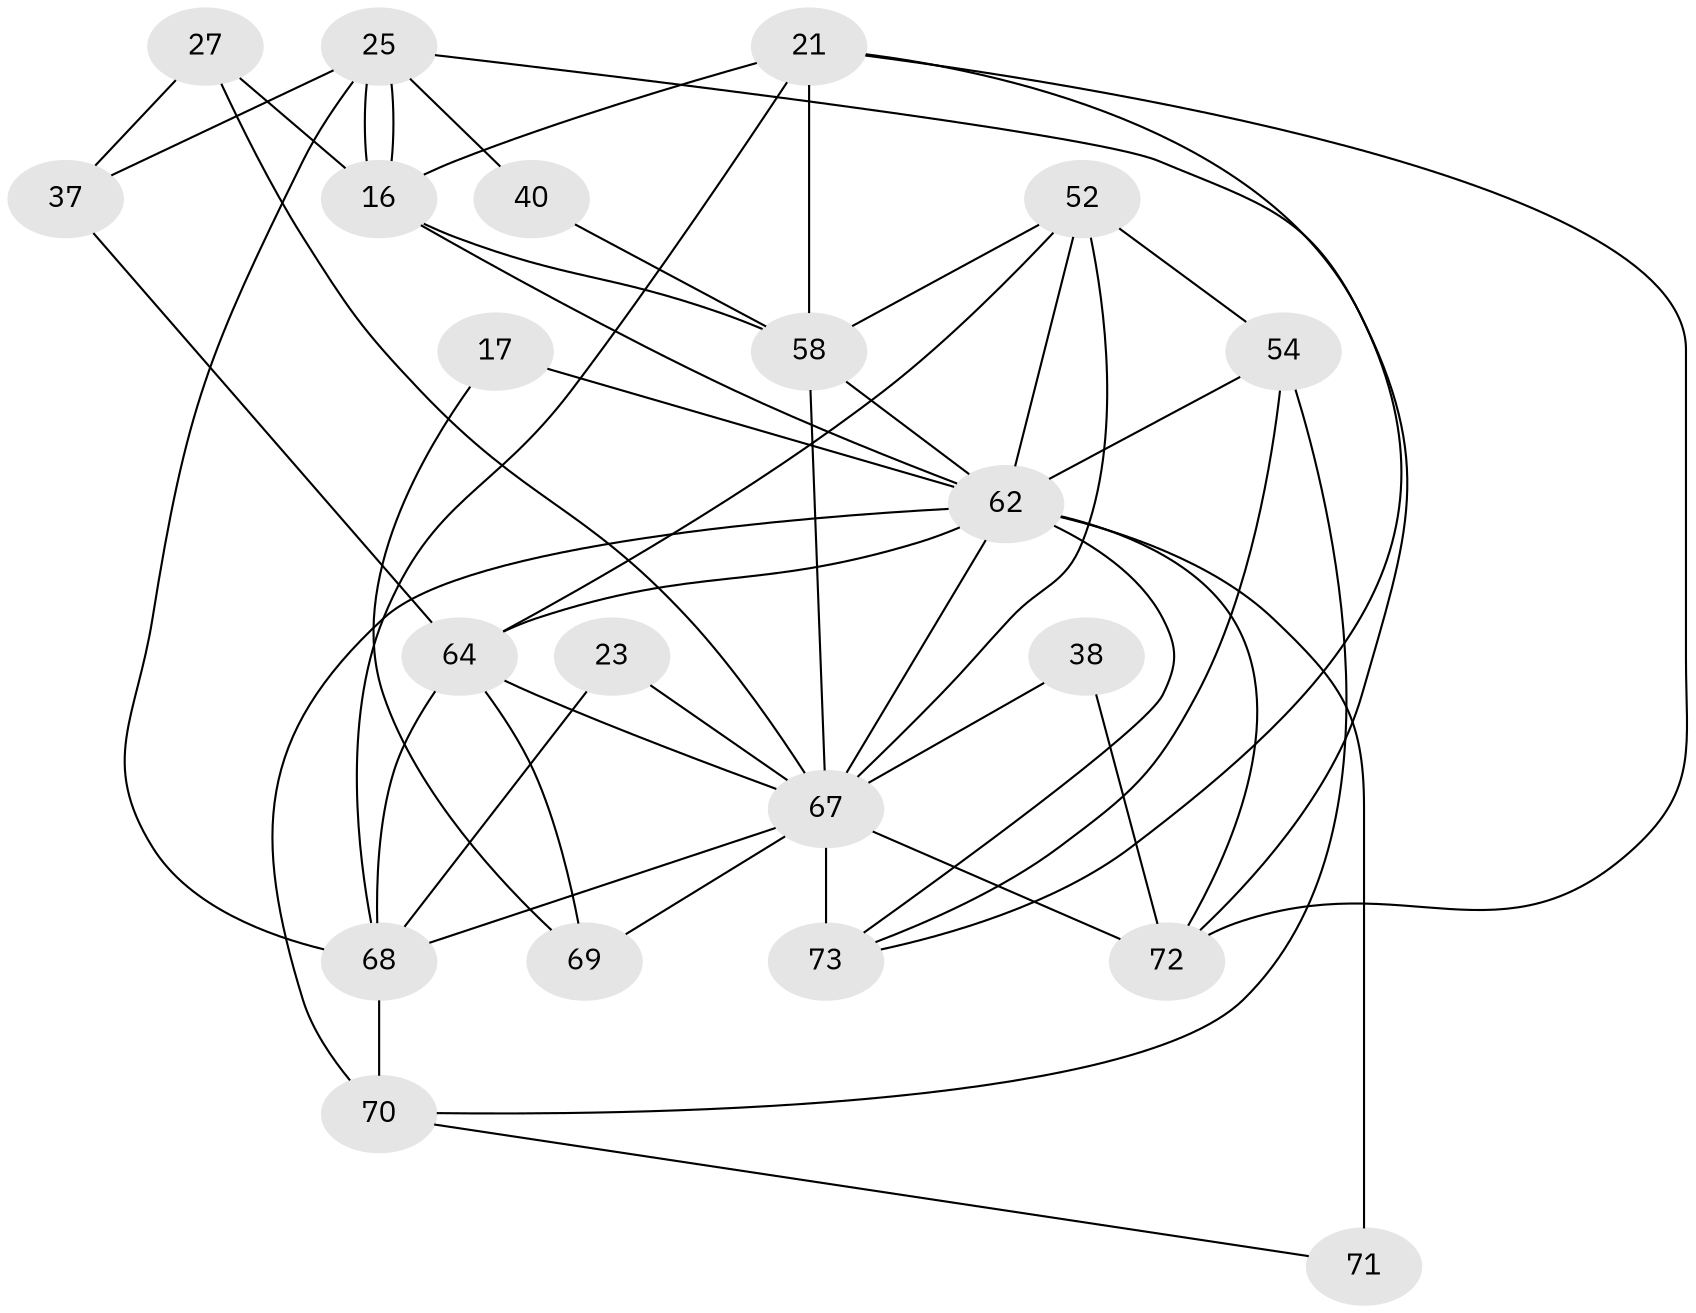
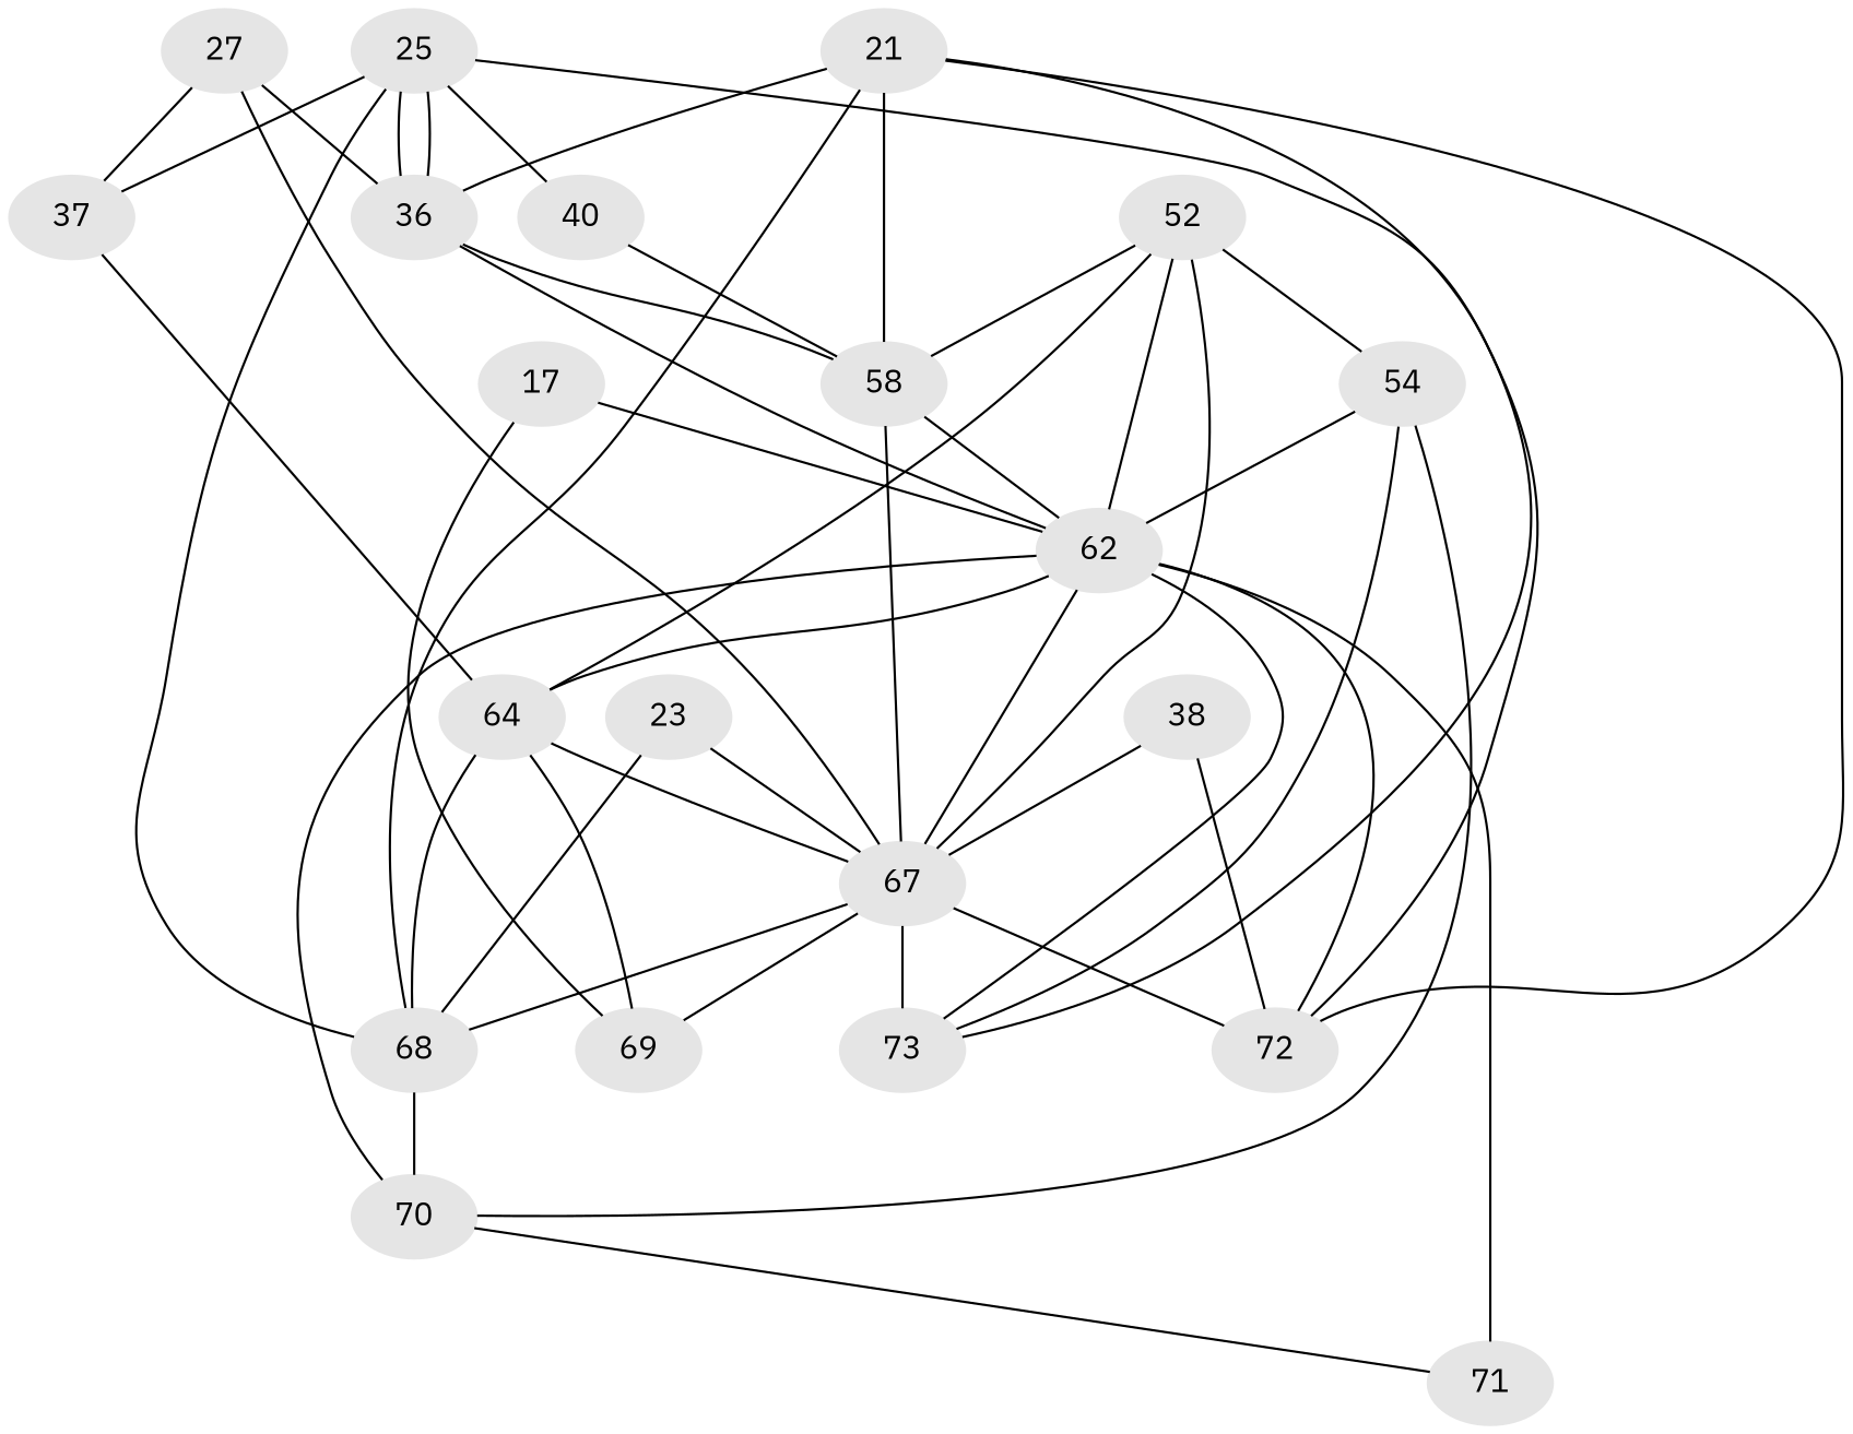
  graph {
    fontname="IBM Plex Sans"
    node [color=gray90 fontname="IBM Plex Sans" style=filled]
    edge [fontname="IBM Plex Sans"]
    62 [super="+11+60+59"]
    72 [super="+63"]
    73 [super="+66+61"]
    67 [super="+4+44+22+30"]
    64 [super="+1+43+41+46"]
    70 [super="+19+53"]
    71 [super="+55"]
    17
    69 [super="+42+34+51"]
    n10 [label=25 super="+3"]
-   36 [super="+2" label=16]
+   36 [super="+2"]
    37
    40
    68 [super="+65"]
    58 [super="+7+50+56"]
    21 [super="+10+16"]
    23
    27
    38
    52 [super="+35"]
    54
    62 -- 72 [weight=4]
    62 -- 73 [weight=3]
    62 -- 67 [weight=4]
    62 -- 64 [weight=3]
    62 -- 70 [weight=2]
    62 -- 71 [weight=4]
    67 -- 72
    67 -- 73 [weight=6]
    67 -- 69 [weight=2]
    67 -- 68
    64 -- 67 [weight=2]
    64 -- 69 [weight=2]
    64 -- 68 [weight=2]
    70 -- 71 [weight=2]
    17 -- 62 [weight=3]
    17 -- 69 [weight=2]
    n10 -- 72
    n10 -- 36 [weight=2]
    n10 -- 36
    n10 -- 37
    n10 -- 40
    n10 -- 68 [weight=2]
    36 -- 62 [weight=2]
    36 -- 58 [weight=3]
    37 -- 64
    40 -- 58
    68 -- 70 [weight=2]
    58 -- 62 [weight=2]
    58 -- 67 [weight=6]
    21 -- 72 [weight=2]
    21 -- 73
    21 -- 36
    21 -- 68 [weight=2]
    21 -- 58 [weight=3]
    23 -- 67
    23 -- 68
    27 -- 67
    27 -- 36 [weight=2]
    27 -- 37
    38 -- 72
    38 -- 67
    52 -- 62
    52 -- 67 [weight=2]
    52 -- 64
    52 -- 58
    52 -- 54
    54 -- 62
    54 -- 73
    54 -- 70
  }
